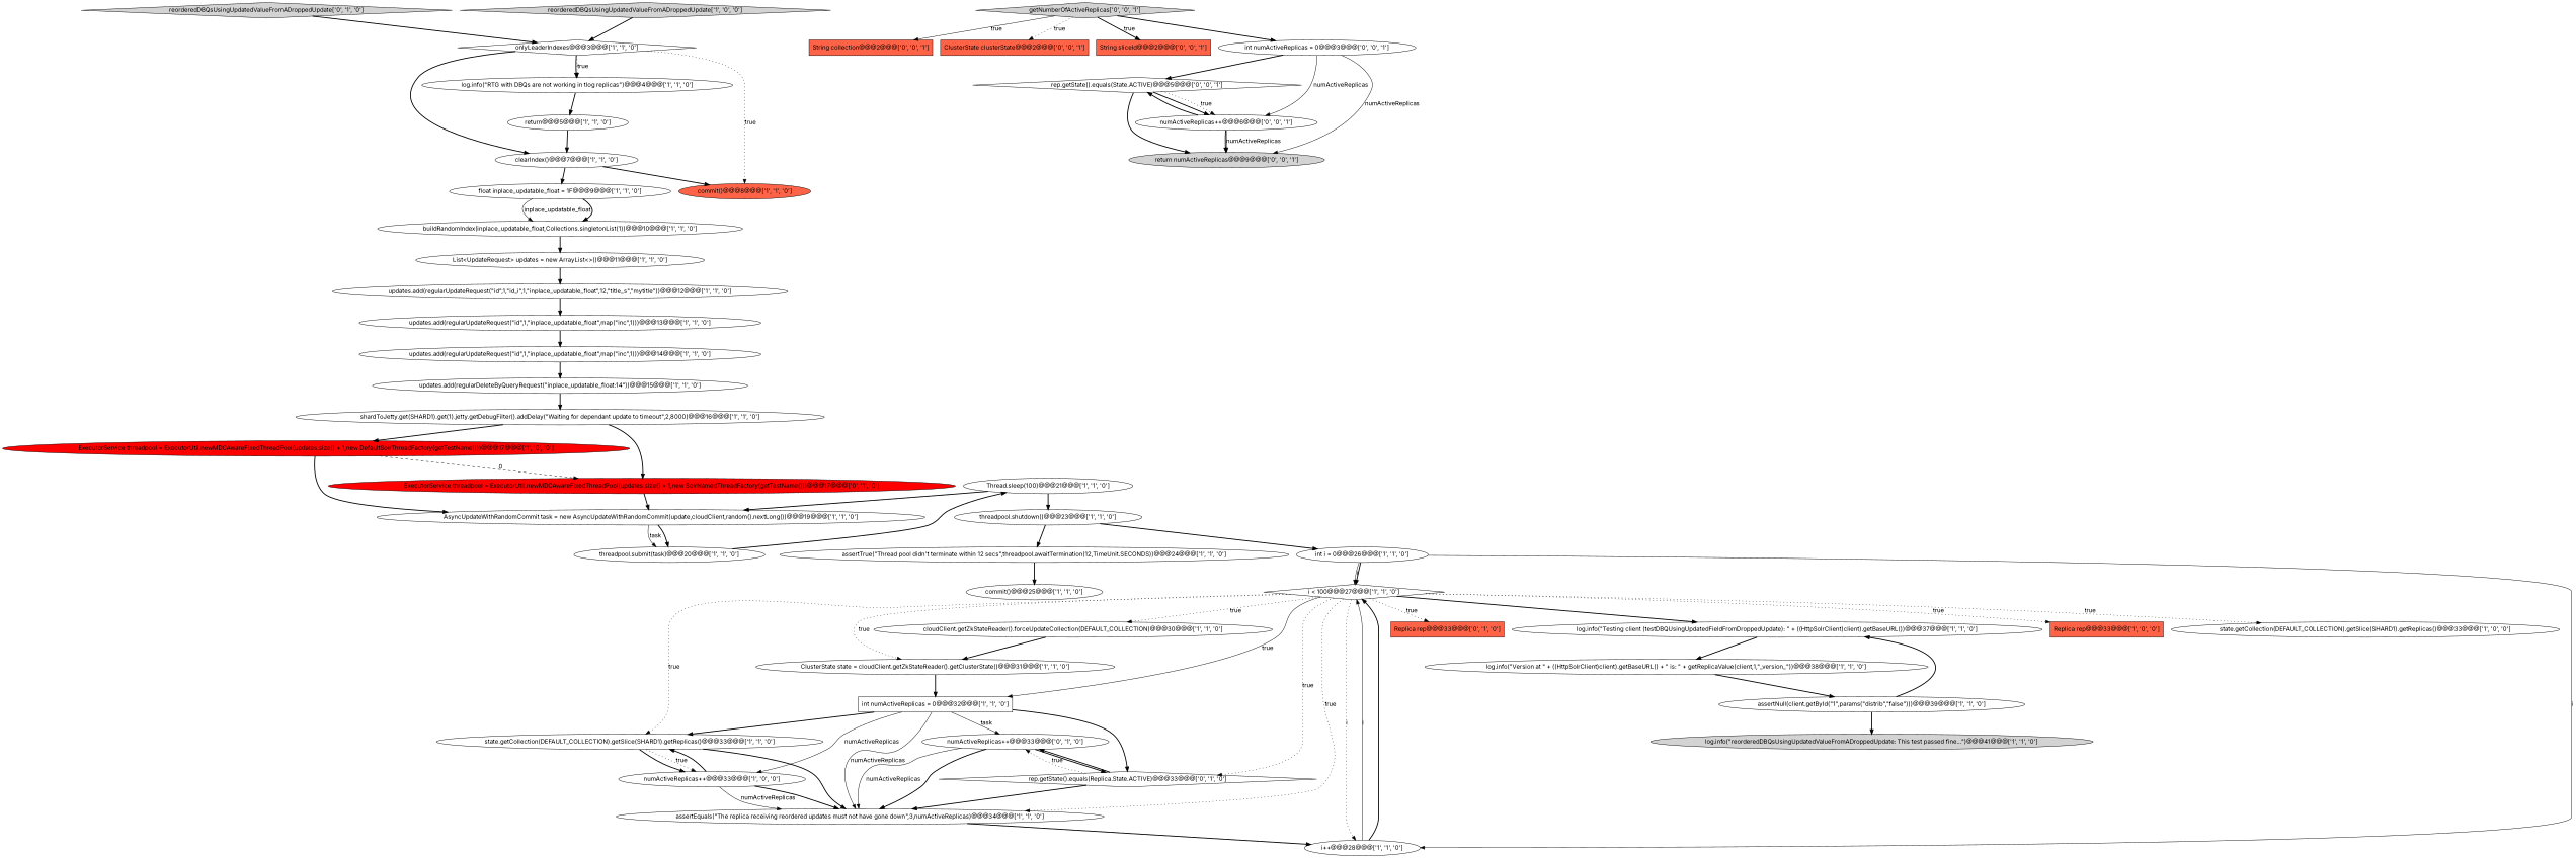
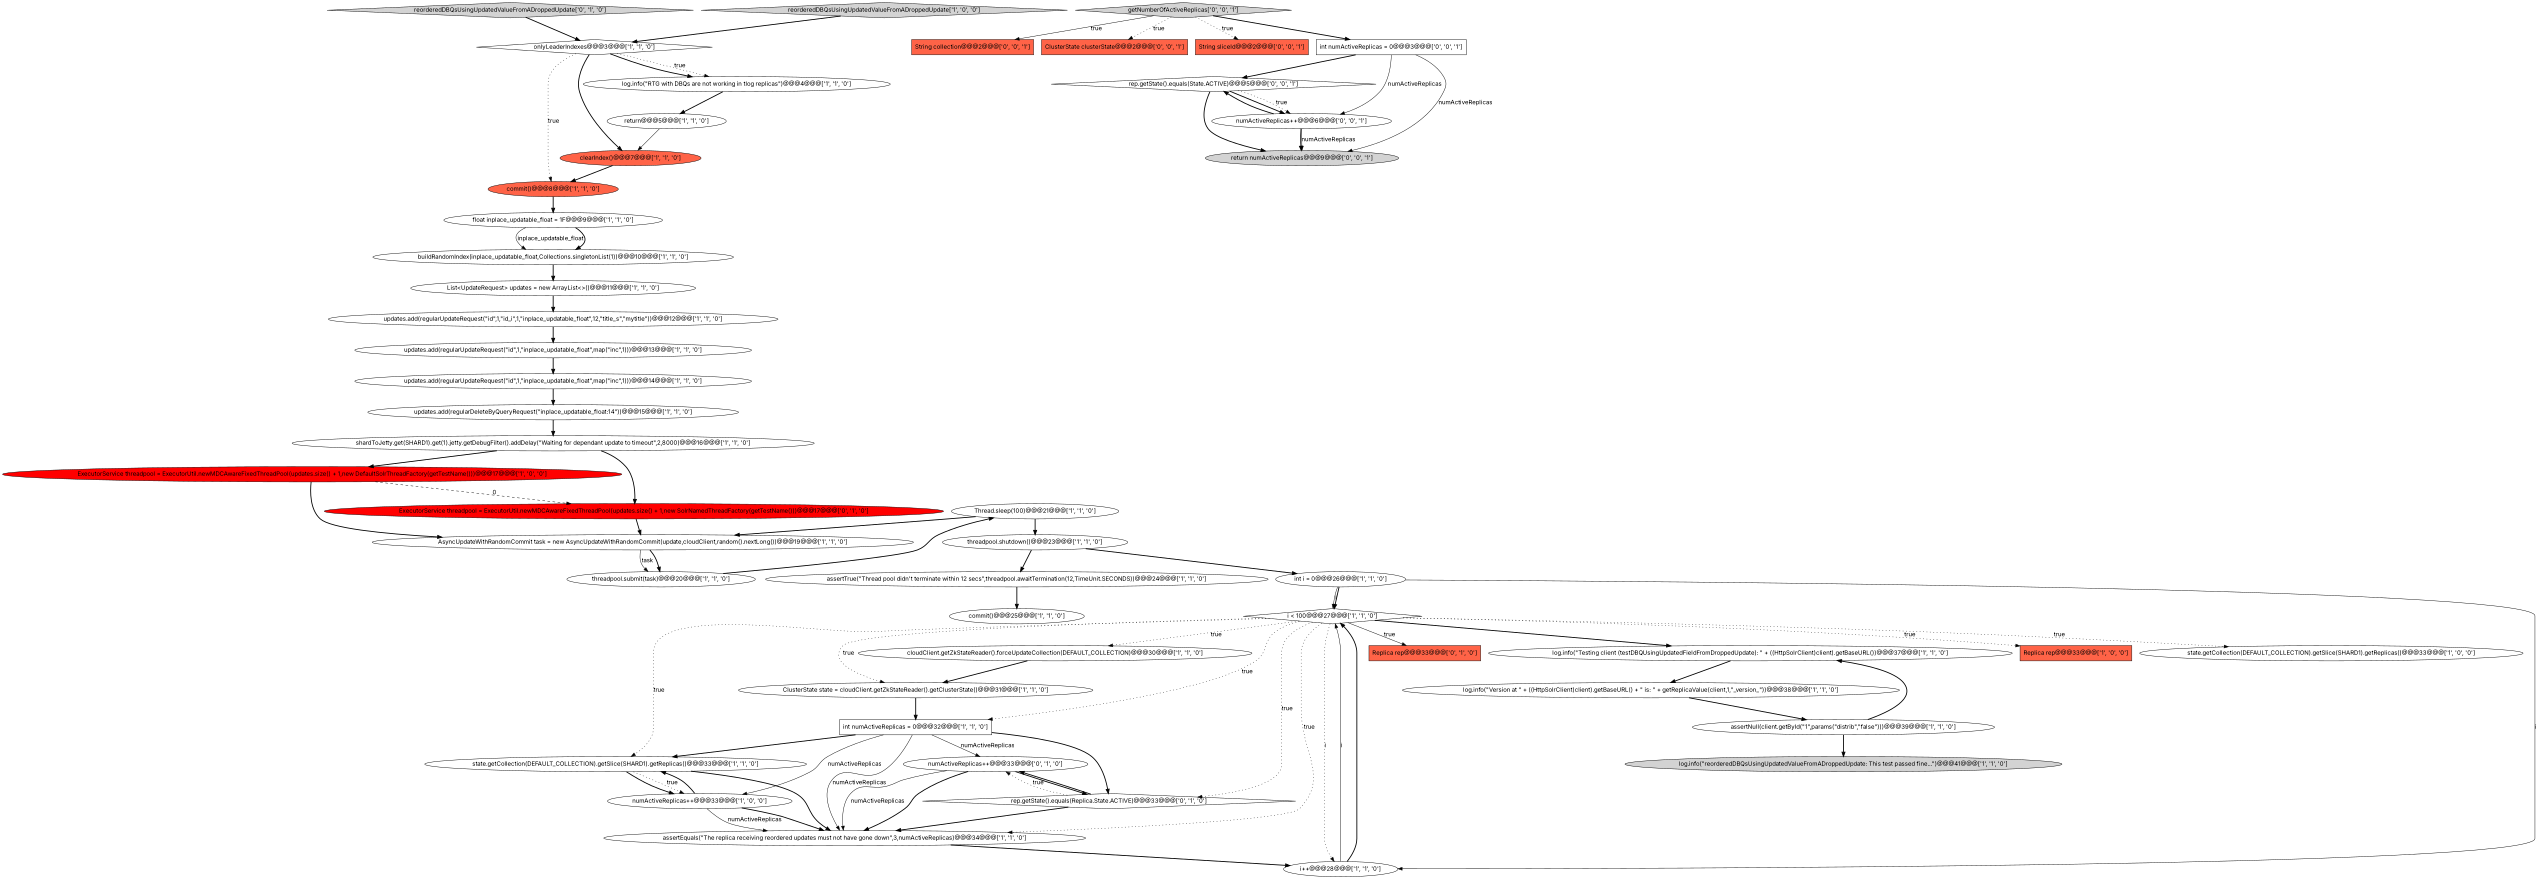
  digraph {
    fontname=Inter
    node [fillcolor=white fontname=Inter shape=ellipse style=filled]
    edge [fontname=Inter style=bold]
    n1 [label="state.getCollection(DEFAULT_COLLECTION).getSlice(SHARD1).getReplicas()@@@33@@@['1', '0', '0']"]
    n2 [label="int numActiveReplicas = 0@@@32@@@['1', '1', '0']" shape=box]
    n3 [label="assertEquals(\"The replica receiving reordered updates must not have gone down\",3,numActiveReplicas)@@@34@@@['1', '1', '0']"]
    n4 [label="state.getCollection(DEFAULT_COLLECTION).getSlice(SHARD1).getReplicas()@@@33@@@['1', '1', '0']"]
    n5 [label="numActiveReplicas++@@@33@@@['1', '0', '0']"]
    n6 [label="numActiveReplicas++@@@33@@@['0', '1', '0']"]
    n7 [label="rep.getState().equals(Replica.State.ACTIVE)@@@33@@@['0', '1', '0']" shape=diamond]
    n8 [label="i++@@@28@@@['1', '1', '0']"]
    n9 [label="buildRandomIndex(inplace_updatable_float,Collections.singletonList(1))@@@10@@@['1', '1', '0']"]
    n10 [label="List<UpdateRequest> updates = new ArrayList<>()@@@11@@@['1', '1', '0']"]
    n11 [label="updates.add(regularUpdateRequest(\"id\",1,\"id_i\",1,\"inplace_updatable_float\",12,\"title_s\",\"mytitle\"))@@@12@@@['1', '1', '0']"]
    n12 [fillcolor=lightgray label="log.info(\"reorderedDBQsUsingUpdatedValueFromADroppedUpdate: This test passed fine...\")@@@41@@@['1', '1', '0']"]
    n13 [label="AsyncUpdateWithRandomCommit task = new AsyncUpdateWithRandomCommit(update,cloudClient,random().nextLong())@@@19@@@['1', '1', '0']"]
    n14 [label="threadpool.submit(task)@@@20@@@['1', '1', '0']"]
    n15 [label="Thread.sleep(100)@@@21@@@['1', '1', '0']"]
    n16 [label="i < 100@@@27@@@['1', '1', '0']" shape=diamond]
    n17 [fillcolor=tomato label="Replica rep@@@33@@@['0', '1', '0']" shape=box]
    n18 [label="log.info(\"Testing client (testDBQUsingUpdatedFieldFromDroppedUpdate): \" + ((HttpSolrClient)client).getBaseURL())@@@37@@@['1', '1', '0']"]
    n19 [fillcolor=tomato label="Replica rep@@@33@@@['1', '0', '0']" shape=box]
    n20 [label="cloudClient.getZkStateReader().forceUpdateCollection(DEFAULT_COLLECTION)@@@30@@@['1', '1', '0']"]
    n21 [label="ClusterState state = cloudClient.getZkStateReader().getClusterState()@@@31@@@['1', '1', '0']"]
    n22 [label="shardToJetty.get(SHARD1).get(1).jetty.getDebugFilter().addDelay(\"Waiting for dependant update to timeout\",2,8000)@@@16@@@['1', '1', '0']"]
    n23 [fillcolor=red label="ExecutorService threadpool = ExecutorUtil.newMDCAwareFixedThreadPool(updates.size() + 1,new DefaultSolrThreadFactory(getTestName()))@@@17@@@['1', '0', '0']"]
    n24 [fillcolor=red label="ExecutorService threadpool = ExecutorUtil.newMDCAwareFixedThreadPool(updates.size() + 1,new SolrNamedThreadFactory(getTestName()))@@@17@@@['0', '1', '0']"]
    n25 [fillcolor=lightgray label="reorderedDBQsUsingUpdatedValueFromADroppedUpdate['0', '1', '0']" shape=diamond]
    n26 [label="onlyLeaderIndexes@@@3@@@['1', '1', '0']" shape=diamond]
    n27 [fillcolor=tomato label="commit()@@@8@@@['1', '1', '0']"]
    n28 [label="log.info(\"RTG with DBQs are not working in tlog replicas\")@@@4@@@['1', '1', '0']"]
-   n29 [label="clearIndex()@@@7@@@['1', '1', '0']"]
+   n29 [fillcolor=tomato label="clearIndex()@@@7@@@['1', '1', '0']"]
    n30 [label="rep.getState().equals(State.ACTIVE)@@@5@@@['0', '0', '1']" shape=diamond]
    n31 [label="numActiveReplicas++@@@6@@@['0', '0', '1']"]
    n32 [fillcolor=lightgray label="return numActiveReplicas@@@9@@@['0', '0', '1']"]
    n33 [fillcolor=tomato label="String collection@@@2@@@['0', '0', '1']" shape=box]
    n34 [label="threadpool.shutdown()@@@23@@@['1', '1', '0']"]
    n35 [label="assertTrue(\"Thread pool didn't terminate within 12 secs\",threadpool.awaitTermination(12,TimeUnit.SECONDS))@@@24@@@['1', '1', '0']"]
    n36 [label="int i = 0@@@26@@@['1', '1', '0']"]
    n37 [label="commit()@@@25@@@['1', '1', '0']"]
    n38 [label="float inplace_updatable_float = 1F@@@9@@@['1', '1', '0']"]
    n39 [label="updates.add(regularUpdateRequest(\"id\",1,\"inplace_updatable_float\",map(\"inc\",1)))@@@14@@@['1', '1', '0']"]
    n40 [label="updates.add(regularDeleteByQueryRequest(\"inplace_updatable_float:14\"))@@@15@@@['1', '1', '0']"]
    n41 [label="return@@@5@@@['1', '1', '0']"]
    n42 [label="updates.add(regularUpdateRequest(\"id\",1,\"inplace_updatable_float\",map(\"inc\",1)))@@@13@@@['1', '1', '0']"]
    n43 [label="assertNull(client.getById(\"1\",params(\"distrib\",\"false\")))@@@39@@@['1', '1', '0']"]
    n44 [label="log.info(\"Version at \" + ((HttpSolrClient)client).getBaseURL() + \" is: \" + getReplicaValue(client,1,\"_version_\"))@@@38@@@['1', '1', '0']"]
    n45 [fillcolor=tomato label="ClusterState clusterState@@@2@@@['0', '0', '1']" shape=box]
    n46 [fillcolor=tomato label="String sliceId@@@2@@@['0', '0', '1']" shape=box]
    n47 [fillcolor=lightgray label="getNumberOfActiveReplicas['0', '0', '1']" shape=diamond]
-   n48 [label="int numActiveReplicas = 0@@@3@@@['0', '0', '1']"]
+   n48 [label="int numActiveReplicas = 0@@@3@@@['0', '0', '1']" shape=box]
    n49 [fillcolor=lightgray label="reorderedDBQsUsingUpdatedValueFromADroppedUpdate['1', '0', '0']" shape=diamond]
    n2 -> n3 [label=numActiveReplicas style=solid]
    n2 -> n4
    n2 -> n5 [label=numActiveReplicas style=solid]
-   n2 -> n6 [label=task style=solid]
+   n2 -> n6 [label=numActiveReplicas style=solid]
    n2 -> n7
    n3 -> n8
    n4 -> n3
    n4 -> n5
    n4 -> n5 [label=true style=dotted]
    n5 -> n3 [label=numActiveReplicas style=solid]
    n5 -> n3
    n5 -> n4
    n6 -> n3 [label=numActiveReplicas style=solid]
    n6 -> n3
    n6 -> n7
    n7 -> n3
    n7 -> n6 [label=true style=dotted]
    n7 -> n6
    n8 -> n16 [label=i style=solid]
    n8 -> n16
    n9 -> n10
    n10 -> n11
    n11 -> n42
    n13 -> n14
    n13 -> n14 [label=task style=solid]
    n14 -> n15
    n15 -> n13
    n15 -> n34
    n16 -> n1 [label=true style=dotted]
-   n16 -> n2 [label=true style=solid]
+   n16 -> n2 [label=true style=dotted]
    n16 -> n3 [label=true style=dotted]
    n16 -> n4 [label=true style=dotted]
    n16 -> n7 [label=true style=dotted]
    n16 -> n8 [label=i style=dotted]
-   n16 -> n17 [label=true style=dotted]
+   n16 -> n17 [label=true style=solid]
    n16 -> n18
    n16 -> n19 [label=true style=dotted]
    n16 -> n20 [label=true style=dotted]
    n16 -> n21 [label=true style=dotted]
    n18 -> n44
    n20 -> n21
    n21 -> n2
    n22 -> n23
    n22 -> n24
    n23 -> n13
    n23 -> n24 [label=0 style=dashed]
    n24 -> n13
    n25 -> n26
    n26 -> n27 [label=true style=dotted]
    n26 -> n28 [label=true style=dotted]
    n26 -> n28
    n26 -> n29
-   n29 -> n38
+   n27 -> n38
    n28 -> n41
    n29 -> n27
    n30 -> n31
    n30 -> n31 [label=true style=dotted]
    n30 -> n32
    n31 -> n30
    n31 -> n32
    n31 -> n32 [label=numActiveReplicas style=solid]
    n34 -> n35
    n34 -> n36
    n35 -> n37
    n36 -> n8 [label=i style=solid]
    n36 -> n16
    n36 -> n16 [label=i style=solid]
    n38 -> n9 [label=inplace_updatable_float style=solid]
    n38 -> n9
    n39 -> n40
    n40 -> n22
-   n41 -> n29
+   n41 -> n29 [style=solid]
    n42 -> n39
    n43 -> n12
    n43 -> n18
    n44 -> n43
    n47 -> n33 [label=true style=solid]
    n47 -> n45 [label=true style=dotted]
-   n47 -> n46 [label=true]
+   n47 -> n46 [label=true style=dotted]
    n47 -> n48
    n48 -> n30
    n48 -> n31 [label=numActiveReplicas style=solid]
    n48 -> n32 [label=numActiveReplicas style=solid]
    n49 -> n26
  }
